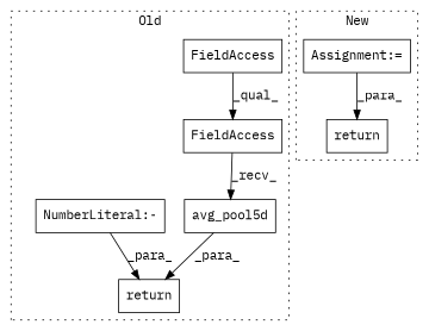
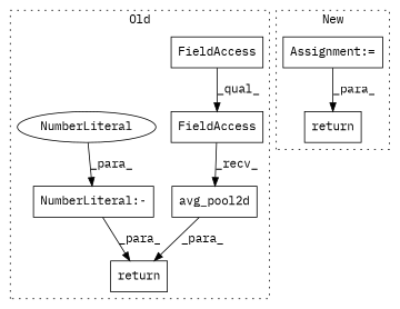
  digraph {
    fontname="IBM Plex Mono"
    node [a=22 fontname="IBM Plex Mono" l=1 s=1678 shape=box]
    edge [fontname="IBM Plex Mono"]
-   n1 [a=32 l="11,1" label=avg_pool5d s="1698,1738"]
+   n1 [a=32 l="11,1" label=avg_pool2d s="1698,1738"]
    n2 [l=19 label=FieldAccess]
    n3 [l=8 label=FieldAccess]
    n4 [a=41 l=7 label=return s=1801]
    n5 [a=38 label="NumberLiteral:-" s=1764]
+   n6 [a=34 label=NumberLiteral s=1765 shape=ellipse]
    n7 [a=41 l=7 label=return s=1644]
    n8 [a=7 label="Assignment:=" s=1570]
    subgraph cluster_1 {
      label=Old
      style=dotted
      n1
      n2
      n3
      n4
      n5
+     n6
    }
    subgraph cluster_2 {
      label=New
      style=dotted
      n7
      n8
    }
    n1 -> n4 [label=_para_]
    n2 -> n1 [label=_recv_]
    n3 -> n2 [label=_qual_]
    n5 -> n4 [label=_para_]
+   n6 -> n5 [label=_para_]
    n8 -> n7 [label=_para_]
  }
